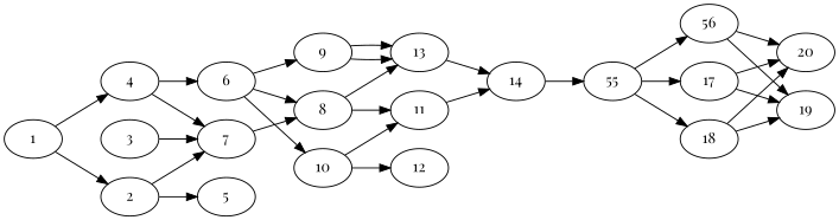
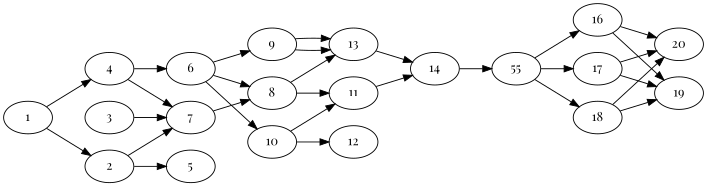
  digraph {
    fontname="Playfair Display"
    rankdir=LR
    node [alpha=0.10 fontname="Playfair Display"]
    edge [fontname="Playfair Display"]
    1 [alpha=0.17 expect_size=33155072]
    2 [alpha=0.18 expect_size=50441216]
    4 [alpha=0.17 expect_size=30801920]
    5 [alpha=0.09 expect_size=40657920]
    7 [alpha=0.15 expect_size=11151360]
    3 [alpha=0.05 expect_size=26260480]
    6 [expect_size=8378368]
    8 [expect_size=13454336]
    9 [alpha=0.01 expect_size=41513984]
    10 [alpha=0.15 expect_size=48316416]
    11 [expect_size=14308352]
    13 [expect_size=49862656]
    12 [alpha=0.04 expect_size=6501376]
    14 [alpha=0.15 expect_size=15327232]
    n15 [alpha=0.06 expect_size=7912448 label=55]
-   16 [alpha=0.07 expect_size=30232576 label=56]
+   16 [alpha=0.07 expect_size=30232576]
    17 [alpha=0.02 expect_size=6373376]
    18 [alpha=0.17 expect_size=41708544]
    19 [alpha=0.01 expect_size=18599936]
    20 [alpha=0.09 expect_size=21101568]
    1 -> 2
    1 -> 4
    2 -> 5
    2 -> 7
    4 -> 7
    4 -> 6
    7 -> 8
    3 -> 7
    6 -> 8
    6 -> 9
    6 -> 10
    8 -> 11
    8 -> 13
    9 -> 13
    9 -> 13
    10 -> 11
    10 -> 12
    11 -> 14
    13 -> 14
    14 -> n15
    n15 -> 16
    n15 -> 17
    n15 -> 18
    16 -> 19
    16 -> 20
    17 -> 19
    17 -> 20
    18 -> 19
    18 -> 20
  }
